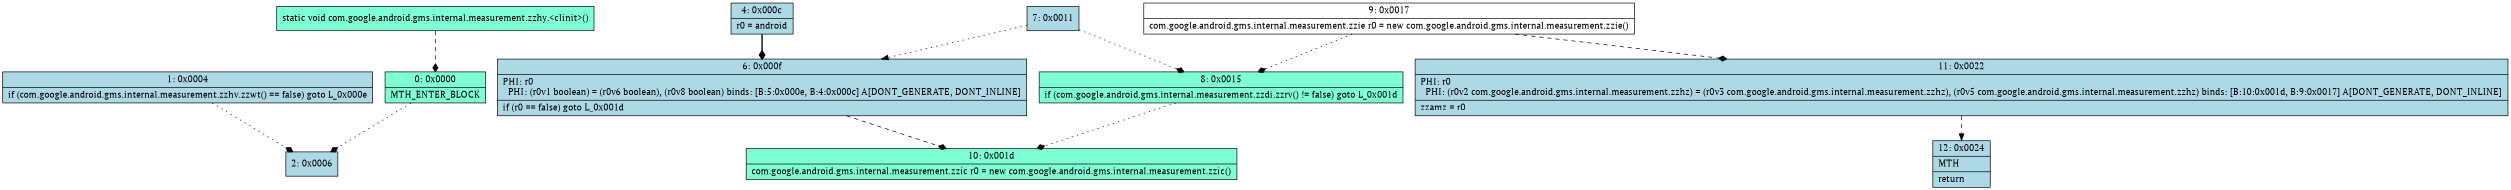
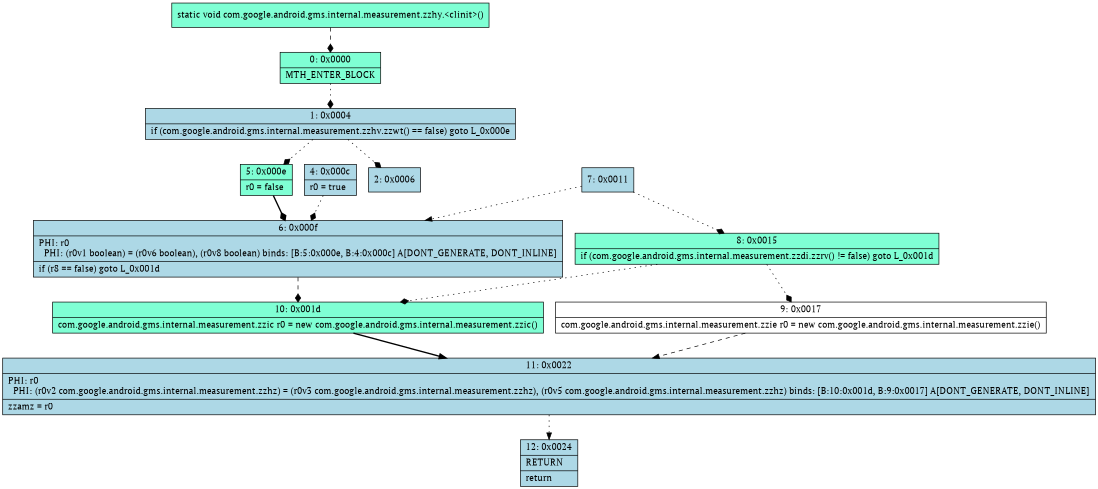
  digraph {
    fontname="PT Serif"
    node [fillcolor=lightblue fontname="PT Serif" shape=record style=filled]
    edge [arrowhead=diamond fontname="PT Serif" style=dotted]
    n1 [fillcolor=aquamarine label="{0\:\ 0x0000|MTH_ENTER_BLOCK\l}"]
    n2 [label="{1\:\ 0x0004|if (com.google.android.gms.internal.measurement.zzhv.zzwt() == false) goto L_0x000e\l}"]
    n3 [label="{2\:\ 0x0006}"]
-   n5 [label="{6\:\ 0x000f|PHI: r0 \l  PHI: (r0v1 boolean) = (r0v6 boolean), (r0v8 boolean) binds: [B:5:0x000e, B:4:0x000c] A[DONT_GENERATE, DONT_INLINE]\l|if (r0 == false) goto L_0x001d\l}"]
-   n6 [label="{4\:\ 0x000c|r0 = android\l}"]
+   n4 [fillcolor=aquamarine label="{5\:\ 0x000e|r0 = false\l}"]
+   n5 [label="{6\:\ 0x000f|PHI: r0 \l  PHI: (r0v1 boolean) = (r0v6 boolean), (r0v8 boolean) binds: [B:5:0x000e, B:4:0x000c] A[DONT_GENERATE, DONT_INLINE]\l|if (r8 == false) goto L_0x001d\l}"]
+   n6 [label="{4\:\ 0x000c|r0 = true\l}"]
    n7 [fillcolor=aquamarine label="{10\:\ 0x001d|com.google.android.gms.internal.measurement.zzic r0 = new com.google.android.gms.internal.measurement.zzic()\l}"]
    n8 [label="{7\:\ 0x0011}"]
    n9 [fillcolor=aquamarine label="{8\:\ 0x0015|if (com.google.android.gms.internal.measurement.zzdi.zzrv() != false) goto L_0x001d\l}"]
    n10 [label="{11\:\ 0x0022|PHI: r0 \l  PHI: (r0v2 com.google.android.gms.internal.measurement.zzhz) = (r0v3 com.google.android.gms.internal.measurement.zzhz), (r0v5 com.google.android.gms.internal.measurement.zzhz) binds: [B:10:0x001d, B:9:0x0017] A[DONT_GENERATE, DONT_INLINE]\l|zzamz = r0\l}"]
    n11 [fillcolor=white label="{9\:\ 0x0017|com.google.android.gms.internal.measurement.zzie r0 = new com.google.android.gms.internal.measurement.zzie()\l}"]
-   n12 [label="{12\:\ 0x0024|MTH\l|return\l}"]
+   n12 [label="{12\:\ 0x0024|RETURN\l|return\l}"]
    n13 [fillcolor=aquamarine label="{static void com.google.android.gms.internal.measurement.zzhy.\<clinit\>() }"]
-   n1 -> n3
+   n1 -> n2
    n2 -> n3
+   n2 -> n4
+   n4 -> n5 [style=bold]
    n5 -> n7 [style=dashed]
-   n6 -> n5 [style=bold]
+   n6 -> n5
+   n7 -> n10 [arrowhead=normal style=bold]
    n8 -> n5 [arrowhead=normal]
    n8 -> n9
    n9 -> n7
-   n11 -> n9
-   n10 -> n12 [arrowhead=normal style=dashed]
-   n11 -> n10 [style=dashed]
+   n9 -> n11
+   n10 -> n12 [arrowhead=normal]
+   n11 -> n10 [arrowhead=normal style=dashed]
    n13 -> n1 [style=dashed]
  }
